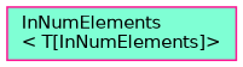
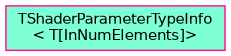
  digraph {
    rankdir=LR
-   n1 [color=deeppink fillcolor=aquamarine fontname=Helvetica fontsize=10 height=0.2 label="InNumElements\l\< T[InNumElements]\>" shape=box style=filled width=0.4]
+   n1 [color=deeppink fillcolor=aquamarine fontname=Helvetica fontsize=10 height=0.2 label="TShaderParameterTypeInfo\l\< T[InNumElements]\>" shape=box style=filled width=0.4]
  }
